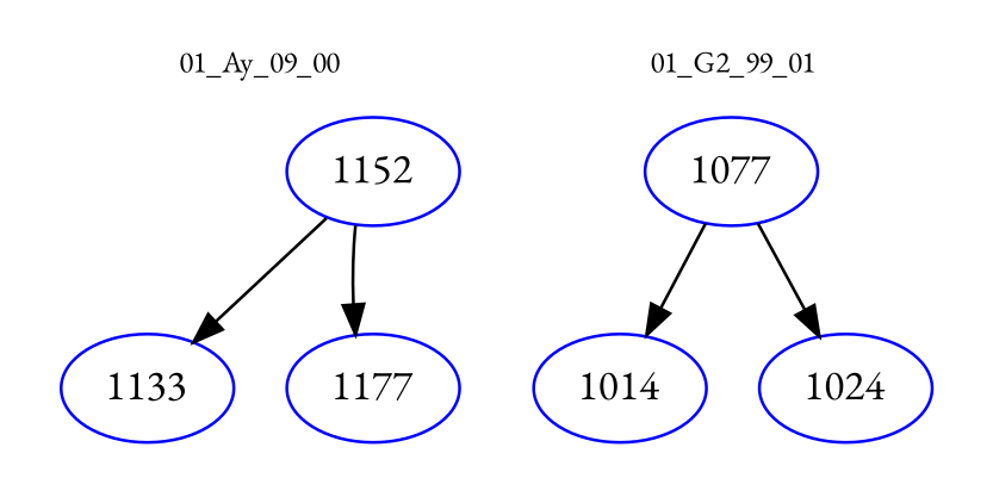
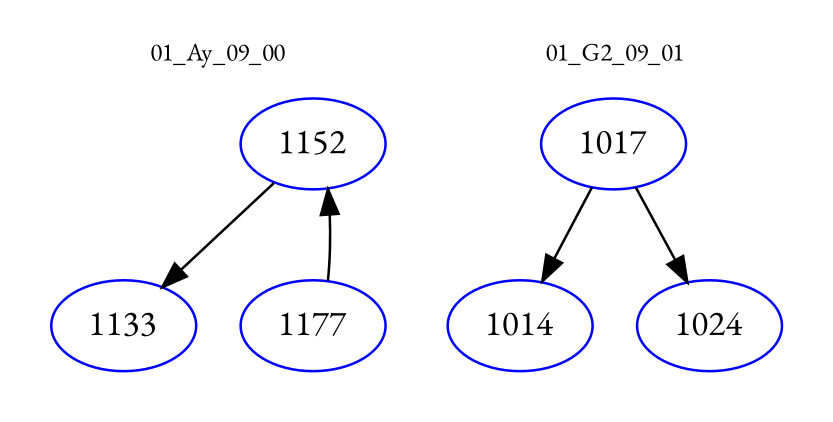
  digraph {
    fontname="EB Garamond"
    node [color=blue fontname="EB Garamond"]
    edge [color=black fontname="EB Garamond"]
    n1 [label=1152]
    n2 [label=1133]
    n3 [label=1177]
-   n4 [label=1077]
+   n4 [label=1017]
    n5 [label=1014]
    n6 [label=1024]
    subgraph cluster_1 {
      color=white
      fontsize=10
      label="01_Ay_09_00"
      n1
      n2
      n3
    }
    subgraph cluster_2 {
      color=white
      fontsize=10
-     label="01_G2_99_01"
+     label="01_G2_09_01"
      n4
      n5
      n6
    }
    n1 -> n2
-   n1 -> n3
+   n3 -> n1
    n4 -> n5
    n4 -> n6
  }
